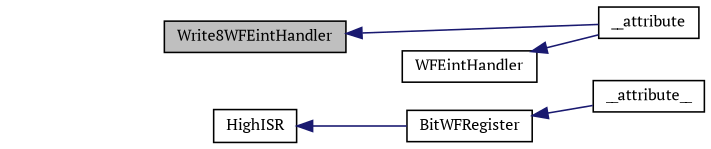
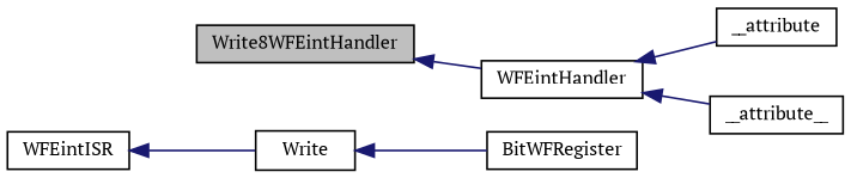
  digraph {
    fontname="PT Serif"
    rankdir=LR
    node [color=black fillcolor=white fontname="PT Serif" fontsize=10 shape=record style=filled]
    edge [color=midnightblue dir=back fontname="PT Serif" fontsize=10 labelfontname=Helvetica labelfontsize=10 style=solid]
    n1 [fillcolor=grey75 fontcolor=black height=0.2 label=Write8WFEintHandler width=0.4]
    n2 [height=0.2 label=WFEintHandler width=0.4]
    n3 [height=0.2 label=__attribute__ width=0.4]
    n4 [height=0.2 label=__attribute width=0.4]
-   n6 [height=0.2 label=HighISR width=0.4]
+   n5 [height=0.2 label=WFEintISR width=0.4]
+   n6 [height=0.2 label=Write width=0.4]
    n7 [height=0.2 label=BitWFRegister width=0.4]
-   n1 -> n4
-   n7 -> n3
+   n1 -> n2
+   n2 -> n3
    n2 -> n4
+   n5 -> n6
    n6 -> n7
  }
